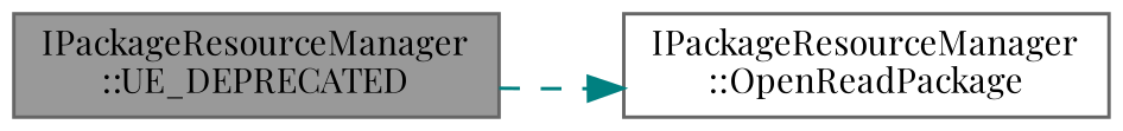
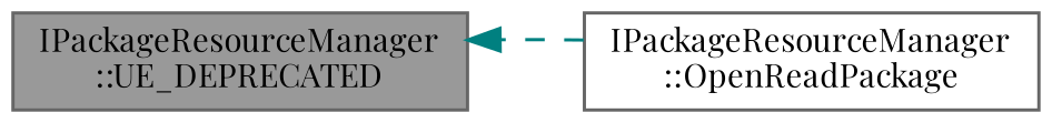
  digraph {
    rankdir=LR
    fontname="Playfair Display"
    node [fontname="Playfair Display" fontsize=10 shape=box style=filled]
    n1 [color=gray40 fillcolor=grey60 fontcolor=black height=0.2 label="IPackageResourceManager\l::UE_DEPRECATED" width=0.4]
    n2 [color=grey40 fillcolor=white height=0.2 label="IPackageResourceManager\l::OpenReadPackage" width=0.4]
-   n1 -> n2 [color=teal fontname="Playfair Display" fontsize=10 labelfontname=Helvetica labelfontsize=10 style=dashed arrowhead=normal]
+   n2 -> n1 [color=teal fontname="Playfair Display" fontsize=10 labelfontname=Helvetica labelfontsize=10 style=dashed arrowhead=normal]
  }
